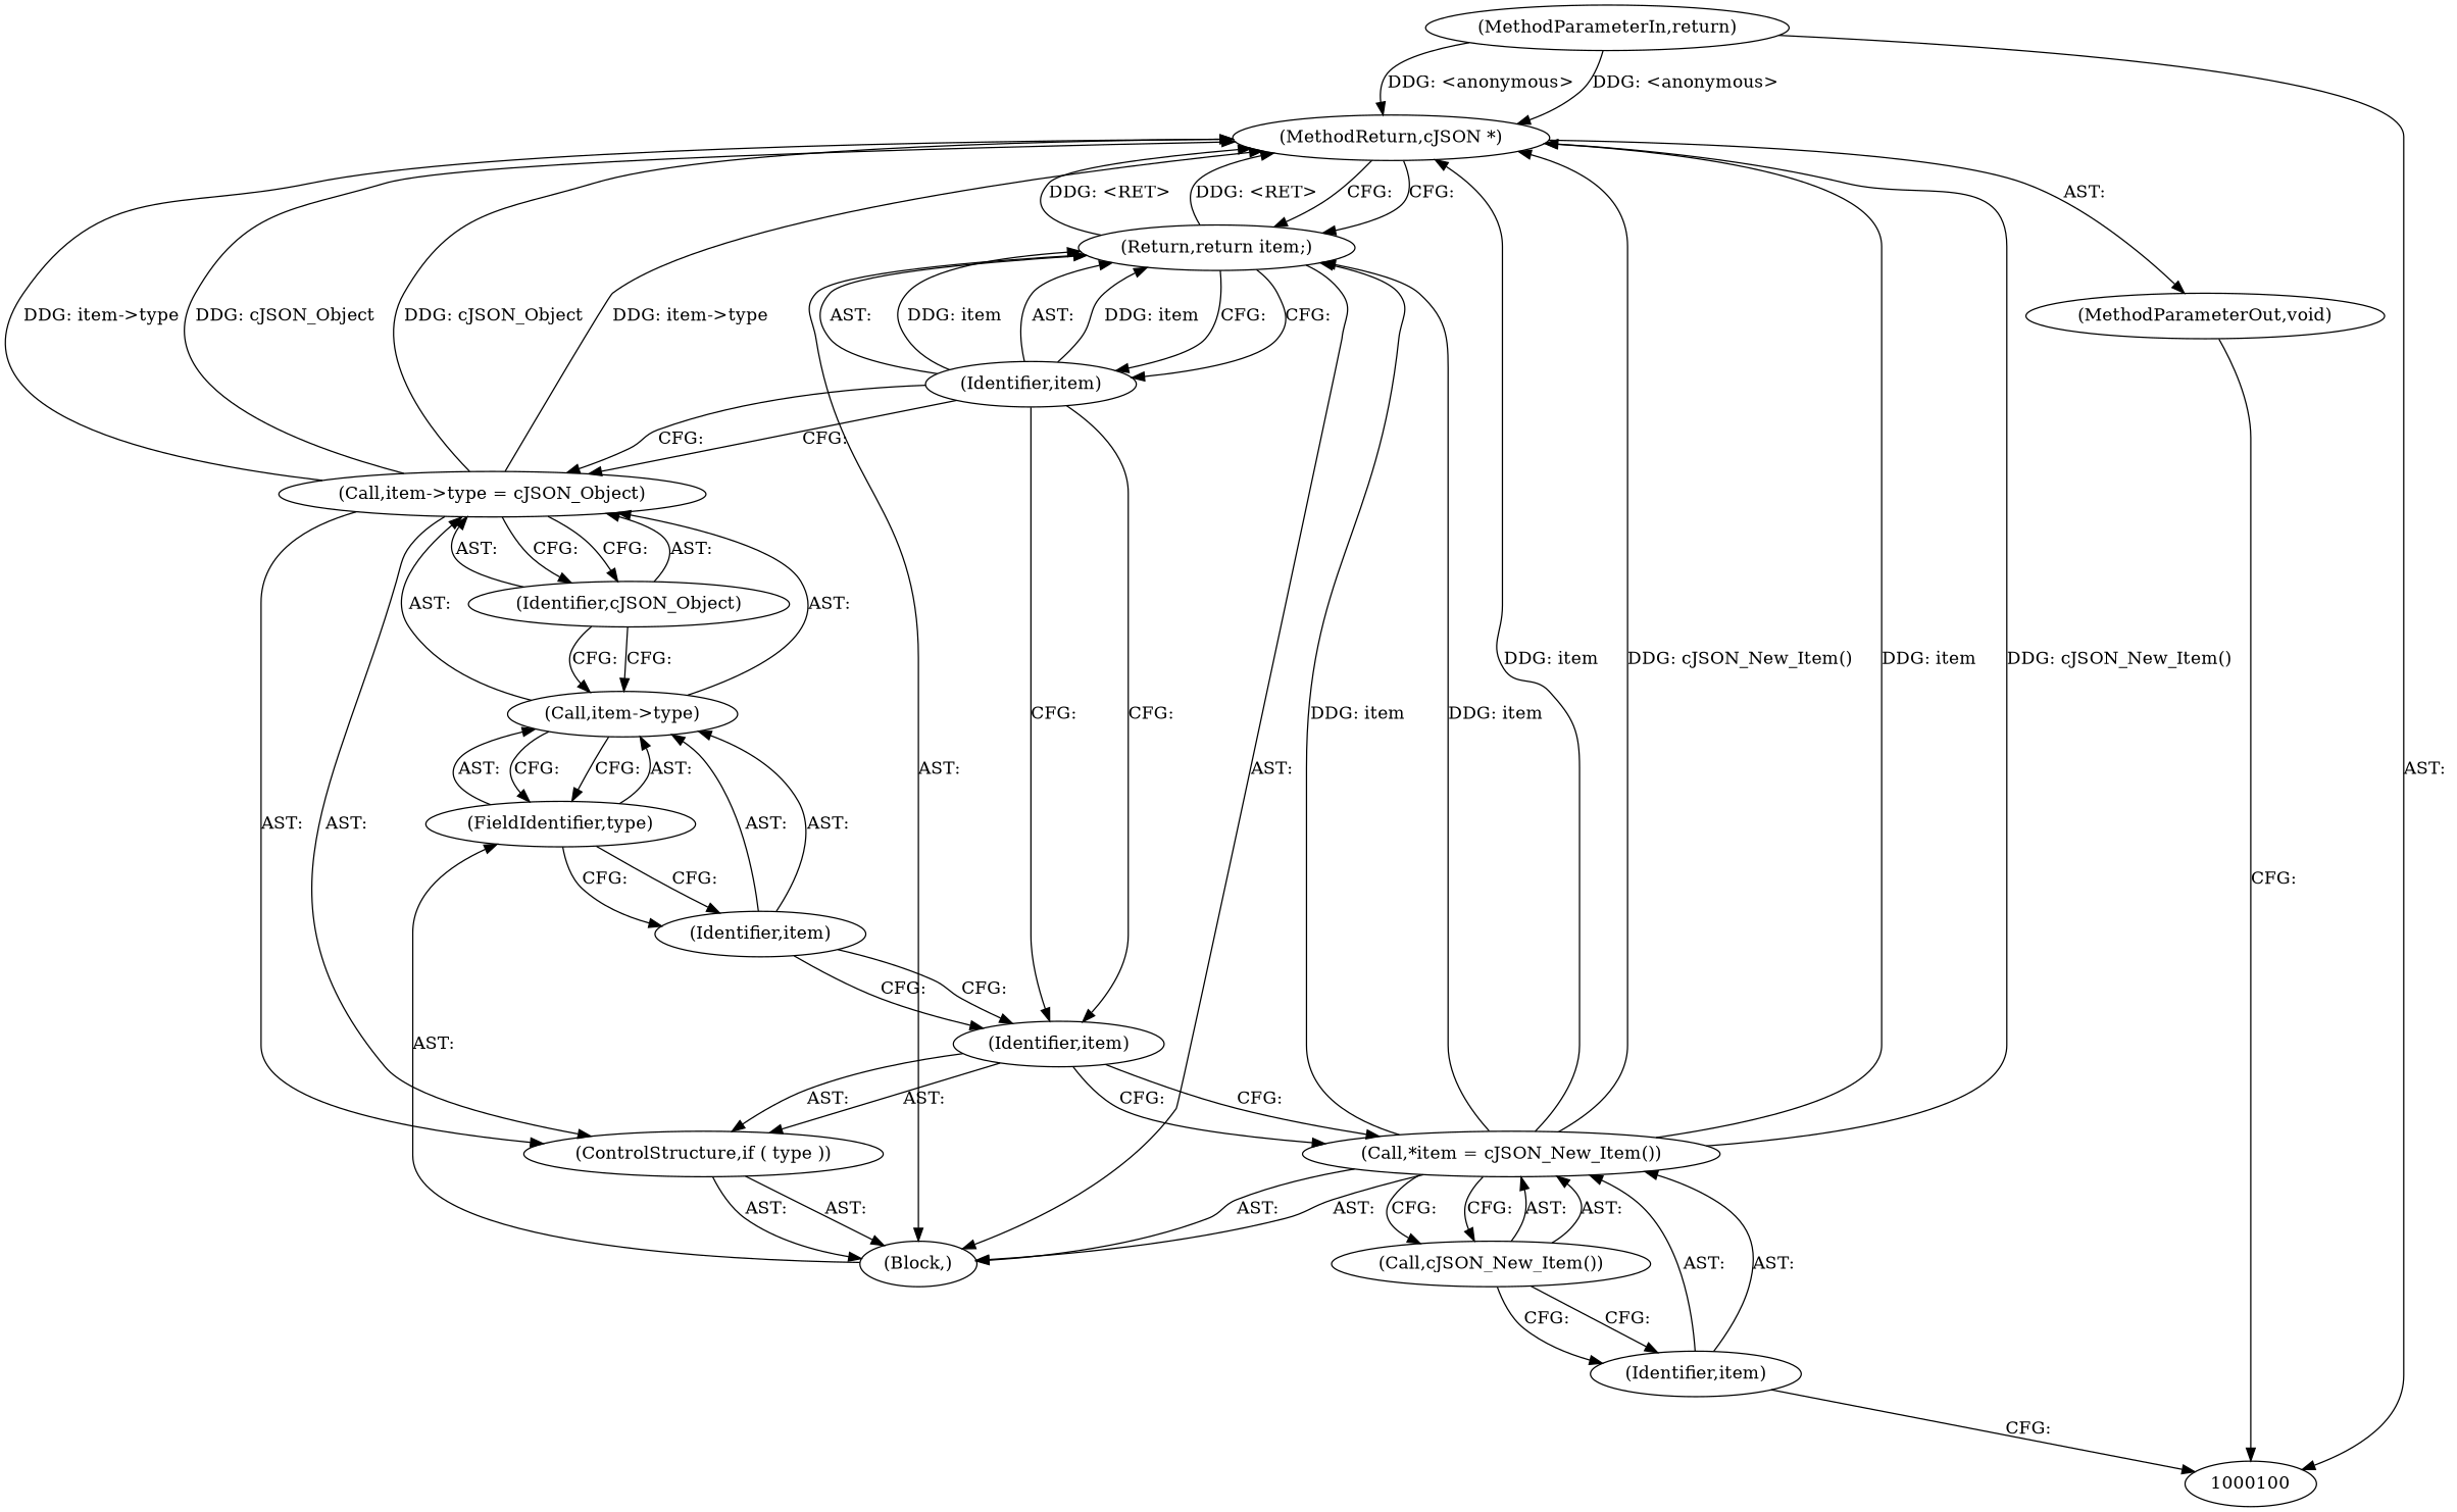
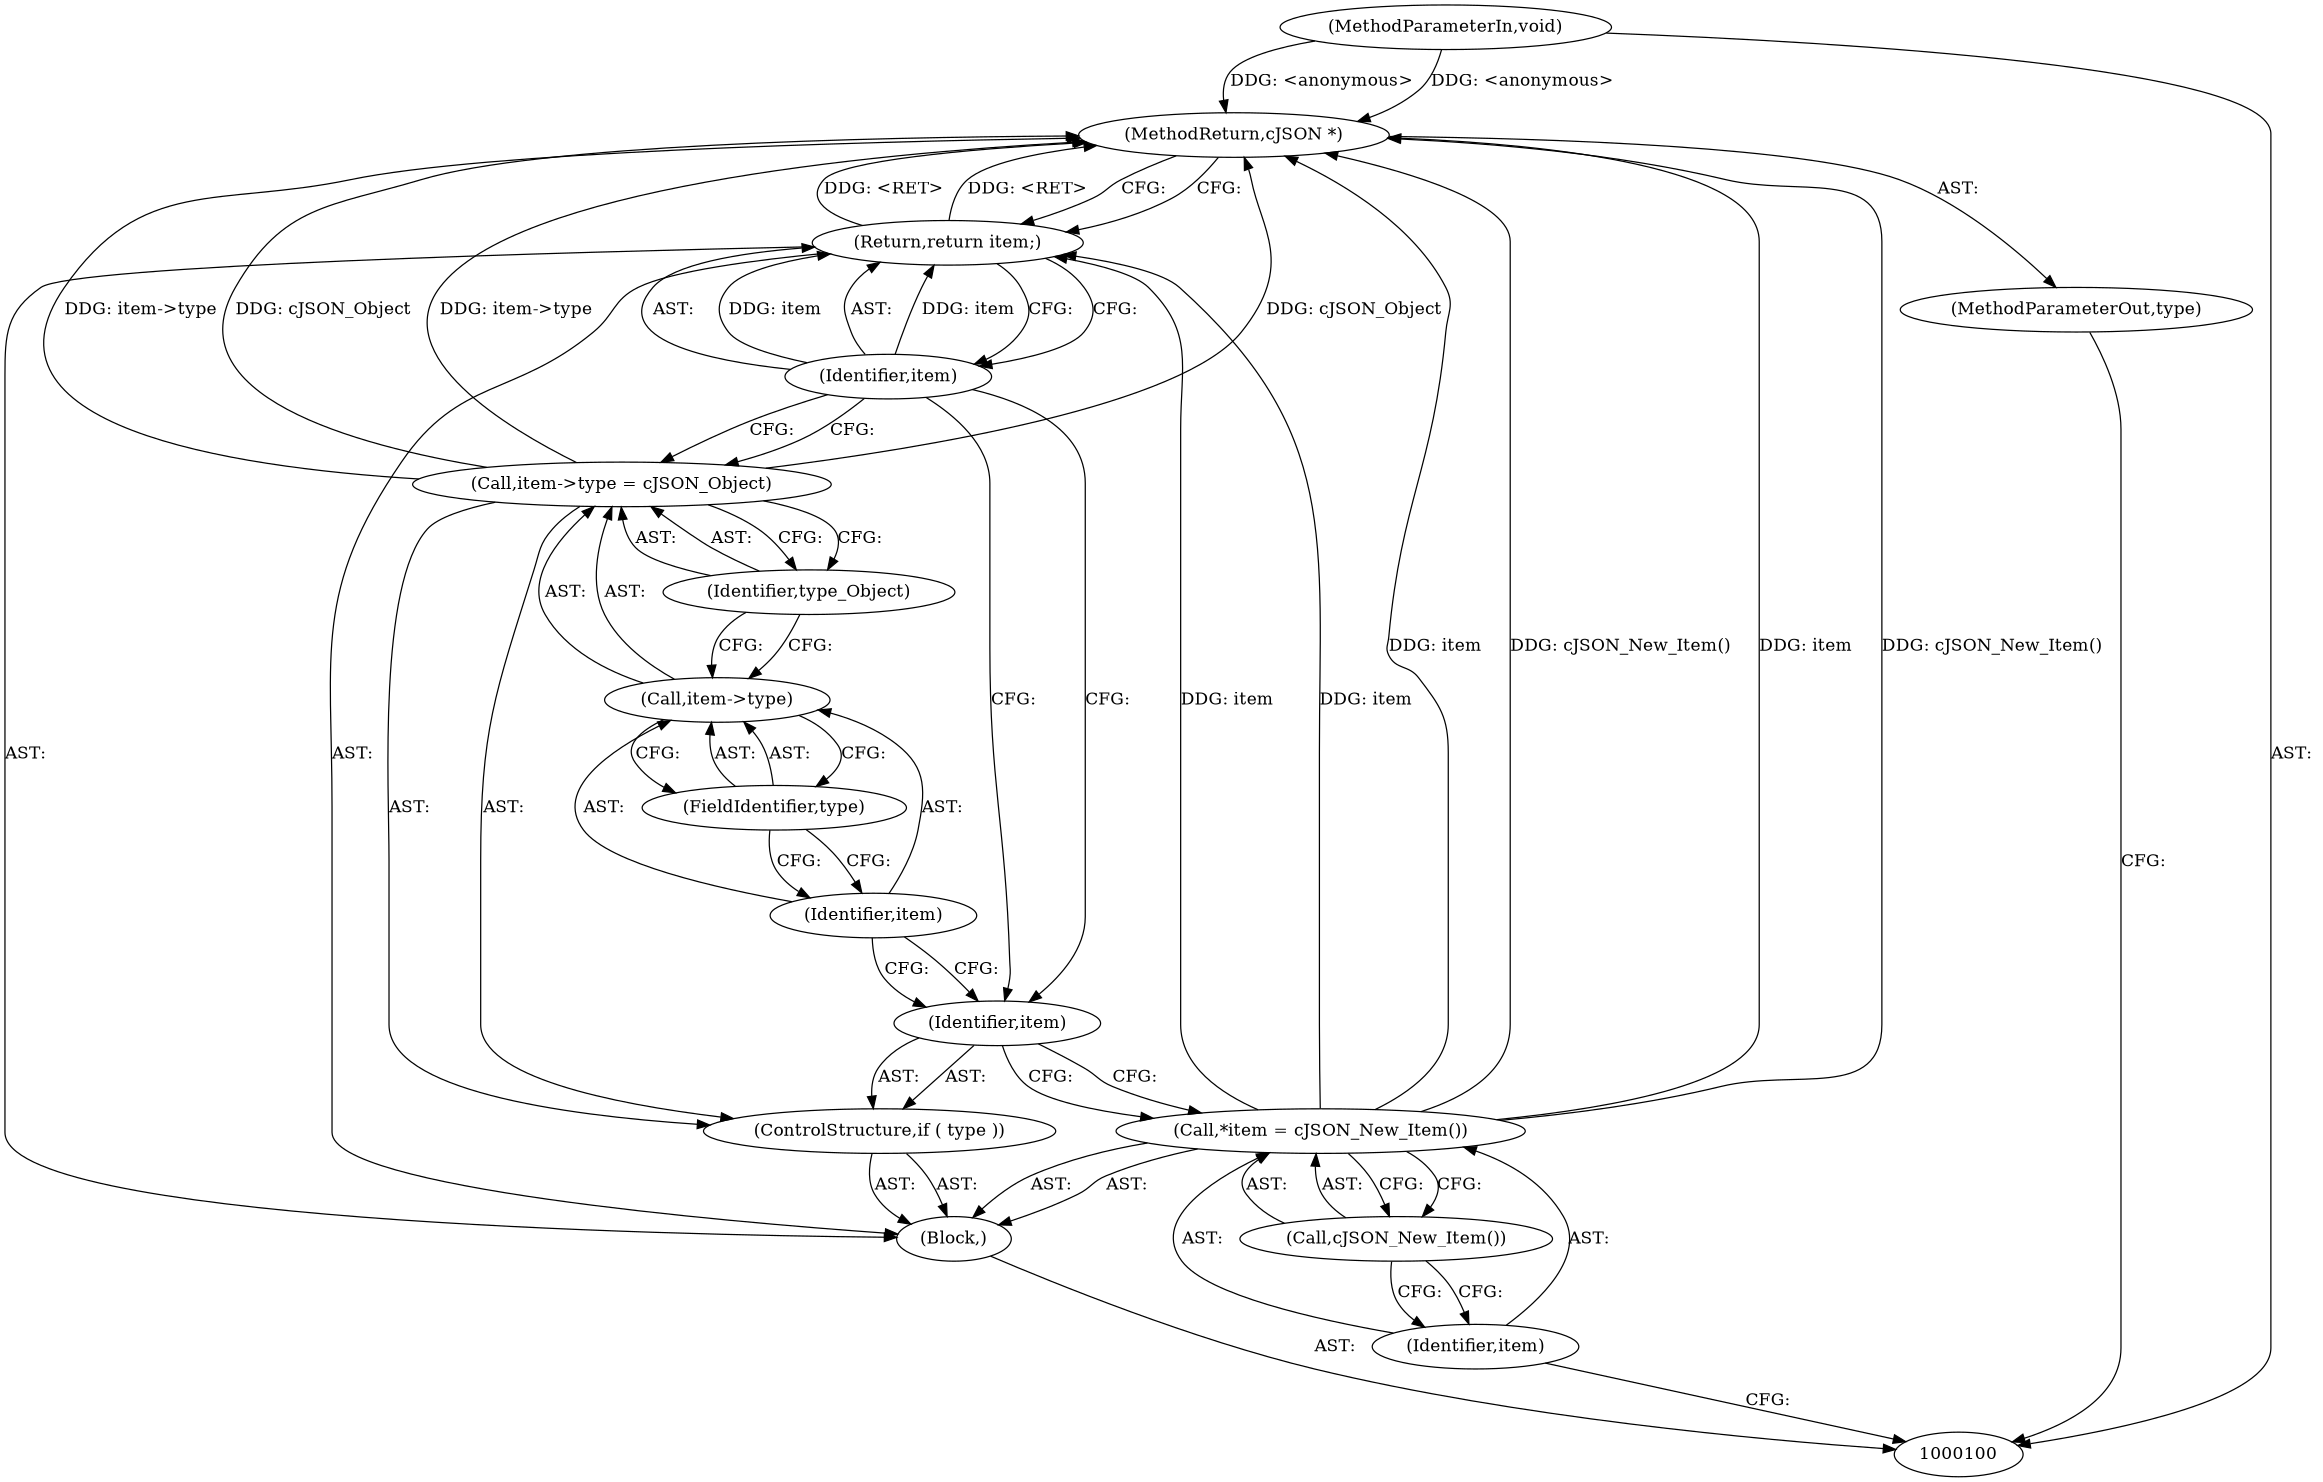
  digraph {
    n1 [label="(MethodReturn,cJSON *)"]
    n2 [label="(Return,return item;)"]
-   n3 [label="(MethodParameterOut,void)"]
+   n3 [label="(MethodParameterOut,type)"]
    n4 [label="(Block,)"]
    n5 [label="(Identifier,item)"]
-   n6 [label="(MethodParameterIn,return)"]
+   n6 [label="(MethodParameterIn,void)"]
    1000100
    n8 [label="(Call,cJSON_New_Item())"]
    n9 [label="(Call,*item = cJSON_New_Item())"]
    n10 [label="(Identifier,item)"]
    n11 [label="(ControlStructure,if ( type ))"]
    n12 [label="(Identifier,item)"]
-   n13 [label="(Identifier,cJSON_Object)"]
+   n13 [label="(Identifier,type_Object)"]
    n14 [label="(Call,item->type = cJSON_Object)"]
    n15 [label="(Call,item->type)"]
    n16 [label="(FieldIdentifier,type)"]
    n17 [label="(Identifier,item)"]
    n1 -> n2 [label="CFG: "]
    n1 -> n2 [label="CFG: "]
    n1 -> n3 [label="AST: "]
    n2 -> n1 [label="DDG: <RET>"]
    n2 -> n1 [label="DDG: <RET>"]
    n2 -> n4 [label="AST: "]
    n2 -> n4 [label="AST: "]
    n2 -> n5 [label="CFG: "]
    n2 -> n5 [label="CFG: "]
    n3 -> 1000100 [label="CFG: "]
-   n4 -> n16 [label="AST: "]
+   n4 -> 1000100 [label="AST: "]
    n5 -> n2 [label="AST: "]
    n5 -> n2 [label="DDG: item"]
    n5 -> n2 [label="AST: "]
    n5 -> n2 [label="DDG: item"]
    n5 -> n12 [label="CFG: "]
    n5 -> n12 [label="CFG: "]
    n5 -> n14 [label="CFG: "]
    n5 -> n14 [label="CFG: "]
    n6 -> n1 [label="DDG: <anonymous>"]
    n6 -> n1 [label="DDG: <anonymous>"]
    n6 -> 1000100 [label="AST: "]
    n8 -> n9 [label="AST: "]
    n8 -> n9 [label="AST: "]
    n8 -> n10 [label="CFG: "]
    n8 -> n10 [label="CFG: "]
    n9 -> n1 [label="DDG: item"]
    n9 -> n1 [label="DDG: cJSON_New_Item()"]
    n9 -> n1 [label="DDG: item"]
    n9 -> n1 [label="DDG: cJSON_New_Item()"]
    n9 -> n2 [label="DDG: item"]
    n9 -> n2 [label="DDG: item"]
    n9 -> n4 [label="AST: "]
    n9 -> n4 [label="AST: "]
    n9 -> n8 [label="CFG: "]
    n9 -> n8 [label="CFG: "]
    n10 -> 1000100 [label="CFG: "]
    n10 -> n9 [label="AST: "]
    n10 -> n9 [label="AST: "]
    n11 -> n4 [label="AST: "]
    n11 -> n4 [label="AST: "]
    n12 -> n9 [label="CFG: "]
    n12 -> n9 [label="CFG: "]
    n12 -> n11 [label="AST: "]
    n12 -> n11 [label="AST: "]
    n13 -> n14 [label="AST: "]
    n13 -> n14 [label="AST: "]
    n13 -> n15 [label="CFG: "]
    n13 -> n15 [label="CFG: "]
    n14 -> n1 [label="DDG: cJSON_Object"]
    n14 -> n1 [label="DDG: item->type"]
    n14 -> n1 [label="DDG: cJSON_Object"]
    n14 -> n1 [label="DDG: item->type"]
    n14 -> n11 [label="AST: "]
    n14 -> n11 [label="AST: "]
    n14 -> n13 [label="CFG: "]
    n14 -> n13 [label="CFG: "]
    n15 -> n14 [label="AST: "]
    n15 -> n14 [label="AST: "]
    n15 -> n16 [label="CFG: "]
    n15 -> n16 [label="CFG: "]
    n16 -> n15 [label="AST: "]
    n16 -> n15 [label="AST: "]
    n16 -> n17 [label="CFG: "]
    n16 -> n17 [label="CFG: "]
    n17 -> n12 [label="CFG: "]
    n17 -> n12 [label="CFG: "]
    n17 -> n15 [label="AST: "]
    n17 -> n15 [label="AST: "]
  }
